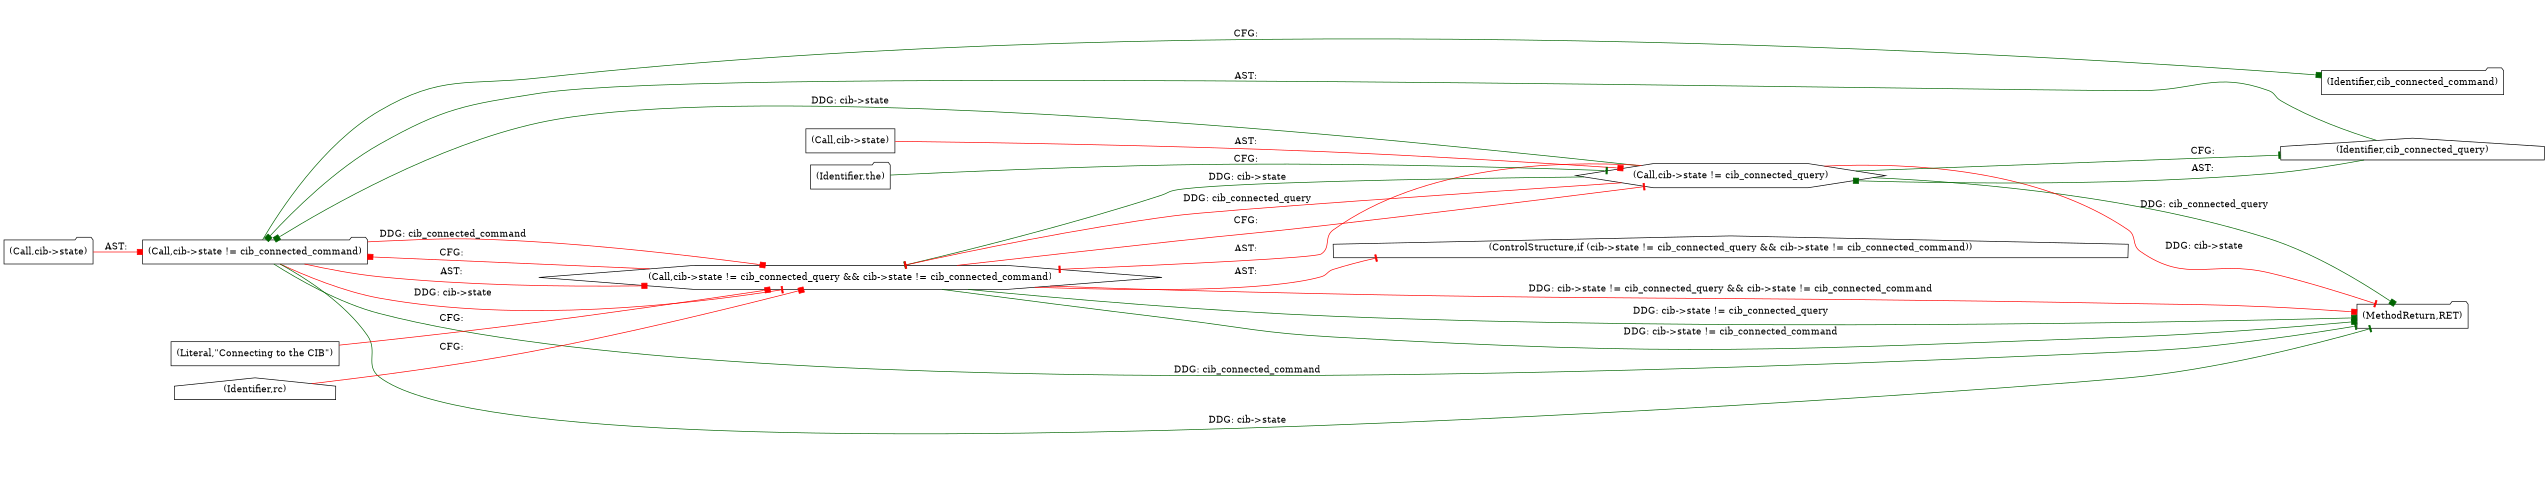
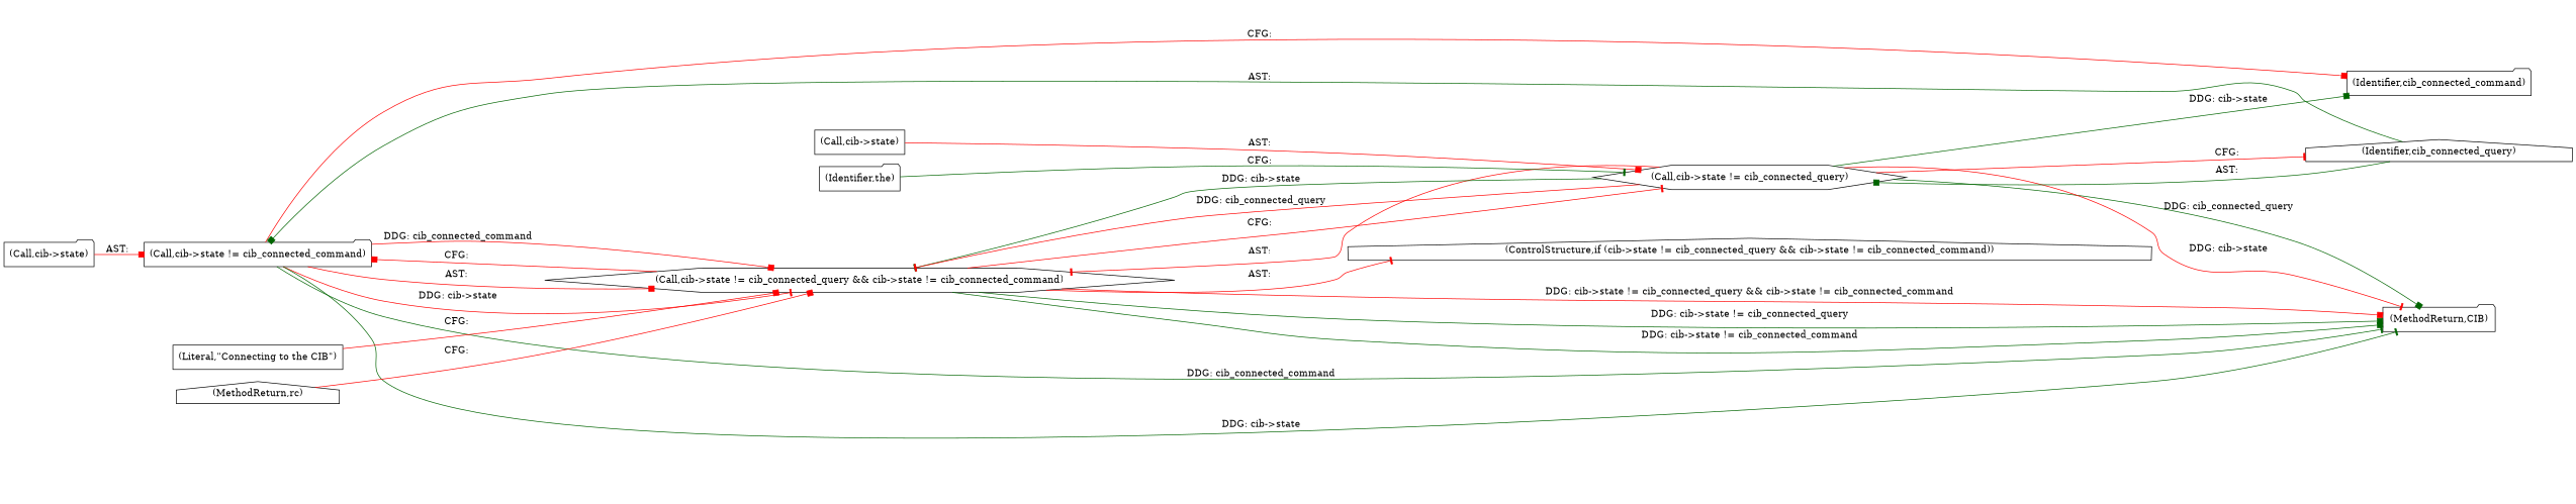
  digraph {
    rankdir=LR
    node [shape=folder]
    edge [arrowhead=box color=red]
    n1 [label="(Call,cib->state != cib_connected_command)"]
    n2 [label="(Call,cib->state != cib_connected_query && cib->state != cib_connected_command)" shape=hexagon]
-   n3 [label="(MethodReturn,RET)"]
+   n3 [label="(MethodReturn,CIB)"]
    n4 [label="(Identifier,cib_connected_command)"]
    n5 [label="(Call,cib->state != cib_connected_query)" shape=hexagon]
    n6 [label="(ControlStructure,if (cib->state != cib_connected_query && cib->state != cib_connected_command))" shape=house]
    n7 [label="(Identifier,cib_connected_query)" shape=house]
-   n8 [label="(Identifier,rc)" shape=house]
+   n8 [label="(MethodReturn,rc)" shape=house]
    n9 [label="(Call,cib->state)"]
    n10 [label="(Call,cib->state)" shape=box]
    n11 [label="(Literal,\"Connecting to the CIB\")" shape=box]
    n12 [label="(Identifier,the)"]
    n1 -> n2 [label="AST: "]
    n1 -> n2 [arrowhead=tee label="DDG: cib->state"]
    n1 -> n2 [label="DDG: cib_connected_command"]
    n1 -> n3 [arrowhead=tee color=darkgreen label="DDG: cib_connected_command"]
    n1 -> n3 [arrowhead=tee color=darkgreen label="DDG: cib->state"]
-   n1 -> n4 [color=darkgreen label="CFG: "]
+   n1 -> n4 [label="CFG: "]
    n2 -> n1 [label="CFG: "]
    n2 -> n3 [label="DDG: cib->state != cib_connected_query && cib->state != cib_connected_command"]
    n2 -> n3 [color=darkgreen label="DDG: cib->state != cib_connected_query"]
    n2 -> n3 [color=darkgreen label="DDG: cib->state != cib_connected_command"]
    n2 -> n5 [arrowhead=tee label="CFG: "]
    n2 -> n6 [arrowhead=tee label="AST: "]
-   n5 -> n1 [color=darkgreen label="DDG: cib->state"]
+   n5 -> n4 [color=darkgreen label="DDG: cib->state"]
    n5 -> n2 [arrowhead=tee label="AST: "]
    n5 -> n2 [arrowhead=tee color=darkgreen label="DDG: cib->state"]
    n5 -> n2 [arrowhead=tee label="DDG: cib_connected_query"]
    n5 -> n3 [color=darkgreen label="DDG: cib_connected_query"]
    n5 -> n3 [arrowhead=tee label="DDG: cib->state"]
-   n5 -> n7 [arrowhead=tee color=darkgreen label="CFG: "]
+   n5 -> n7 [arrowhead=tee label="CFG: "]
    n7 -> n1 [color=darkgreen label="AST: "]
    n7 -> n5 [color=darkgreen label="AST: "]
    n8 -> n2 [label="CFG: "]
    n9 -> n1 [label="AST: "]
    n10 -> n5 [label="AST: "]
    n11 -> n2 [label="CFG: "]
    n12 -> n5 [arrowhead=tee color=darkgreen label="CFG: "]
  }
